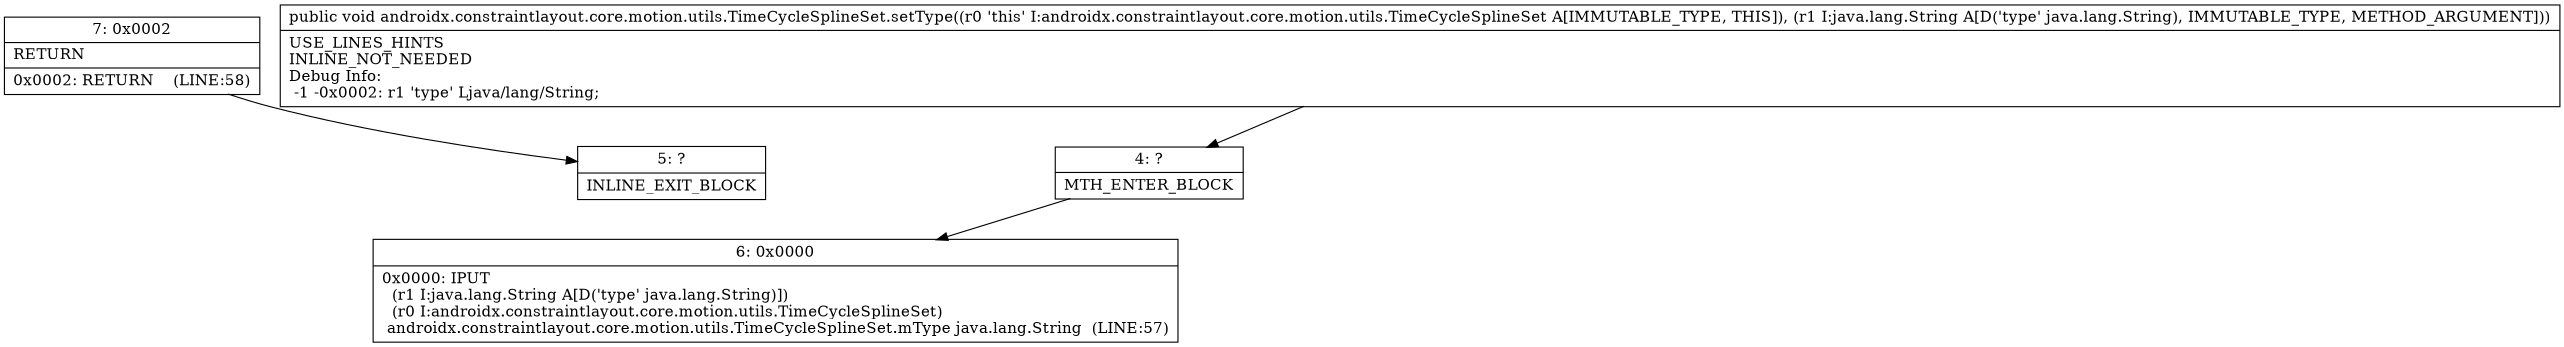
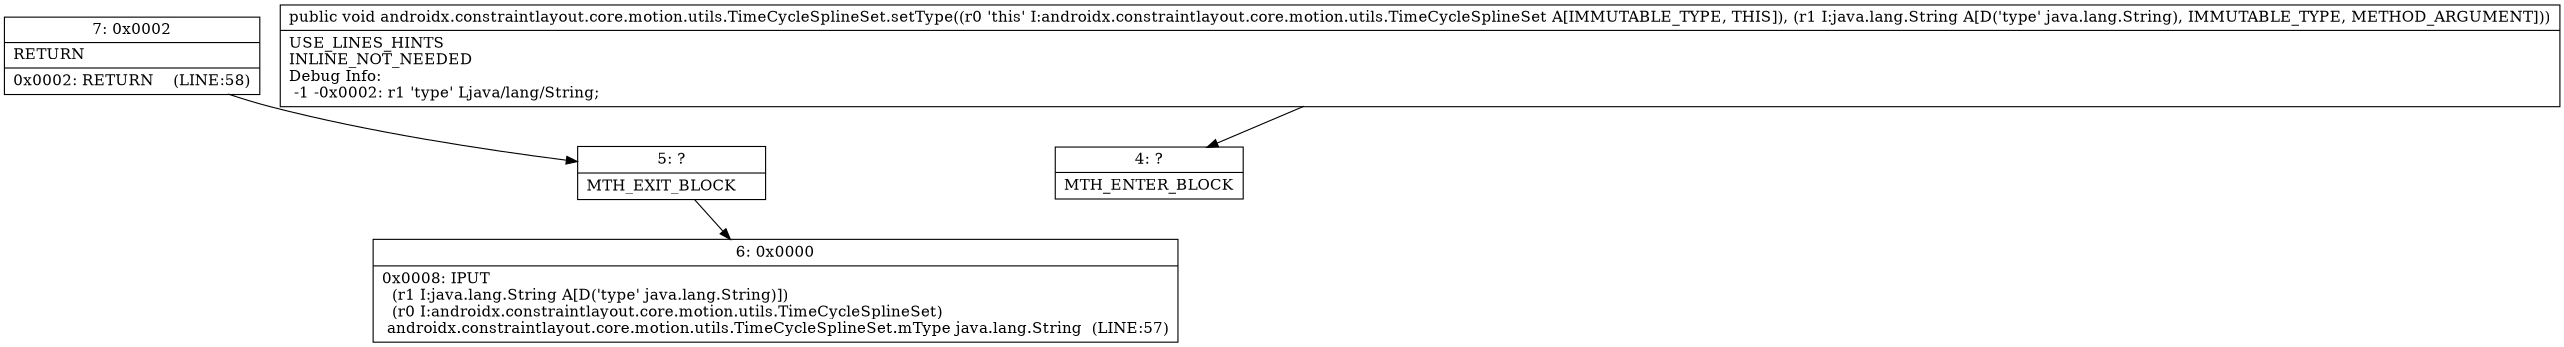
  digraph {
    node [shape=record]
    n1 [label="{4\:\ ?|MTH_ENTER_BLOCK\l}"]
-   n2 [label="{6\:\ 0x0000|0x0000: IPUT  \l  (r1 I:java.lang.String A[D('type' java.lang.String)])\l  (r0 I:androidx.constraintlayout.core.motion.utils.TimeCycleSplineSet)\l androidx.constraintlayout.core.motion.utils.TimeCycleSplineSet.mType java.lang.String  (LINE:57)\l}"]
+   n2 [label="{6\:\ 0x0000|0x0008: IPUT  \l  (r1 I:java.lang.String A[D('type' java.lang.String)])\l  (r0 I:androidx.constraintlayout.core.motion.utils.TimeCycleSplineSet)\l androidx.constraintlayout.core.motion.utils.TimeCycleSplineSet.mType java.lang.String  (LINE:57)\l}"]
    n3 [label="{7\:\ 0x0002|RETURN\l|0x0002: RETURN    (LINE:58)\l}"]
-   n4 [label="{5\:\ ?|INLINE_EXIT_BLOCK\l}"]
+   n4 [label="{5\:\ ?|MTH_EXIT_BLOCK\l}"]
    n5 [label="{public void androidx.constraintlayout.core.motion.utils.TimeCycleSplineSet.setType((r0 'this' I:androidx.constraintlayout.core.motion.utils.TimeCycleSplineSet A[IMMUTABLE_TYPE, THIS]), (r1 I:java.lang.String A[D('type' java.lang.String), IMMUTABLE_TYPE, METHOD_ARGUMENT]))  | USE_LINES_HINTS\lINLINE_NOT_NEEDED\lDebug Info:\l  \-1 \-0x0002: r1 'type' Ljava\/lang\/String;\l}"]
-   n1 -> n2
+   n4 -> n2
    n3 -> n4
    n5 -> n1
  }
